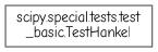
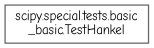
  digraph {
    rankdir=TB
    fontname="Comic Neue"
-   n1 [color=grey40 fillcolor=white fontname="Comic Neue" fontsize=10 height=0.2 label="scipy.special.tests.test\l_basic.TestHankel" shape=box style=filled width=0.4]
+   n1 [color=grey40 fillcolor=white fontname="Comic Neue" fontsize=10 height=0.2 label="scipy.special.tests.basic\l_basic.TestHankel" shape=box style=filled width=0.4]
  }
